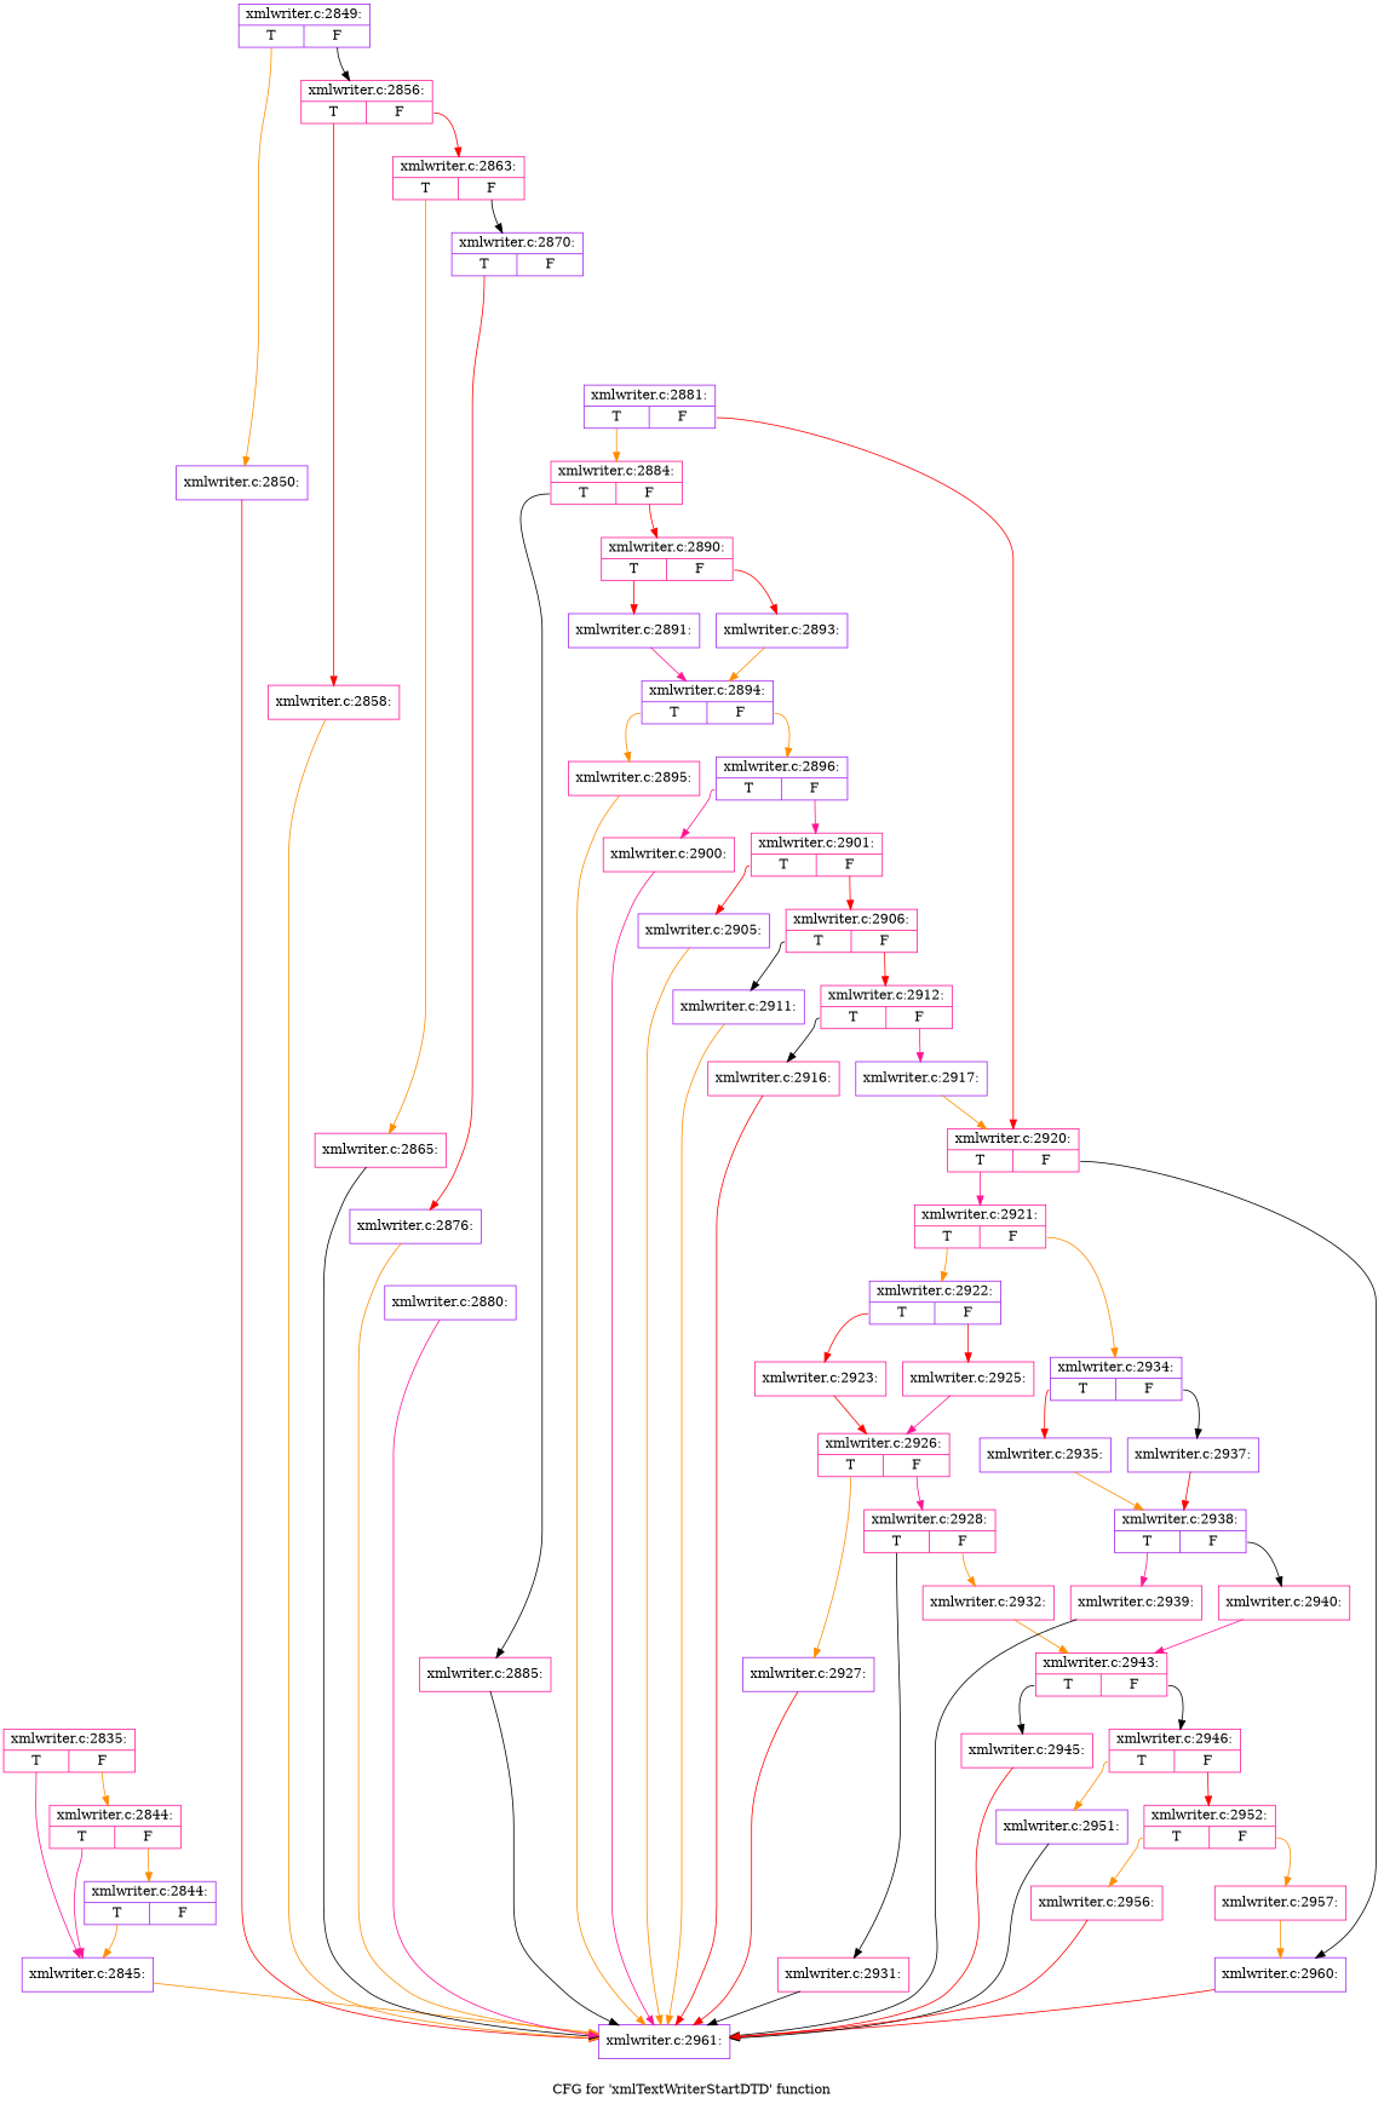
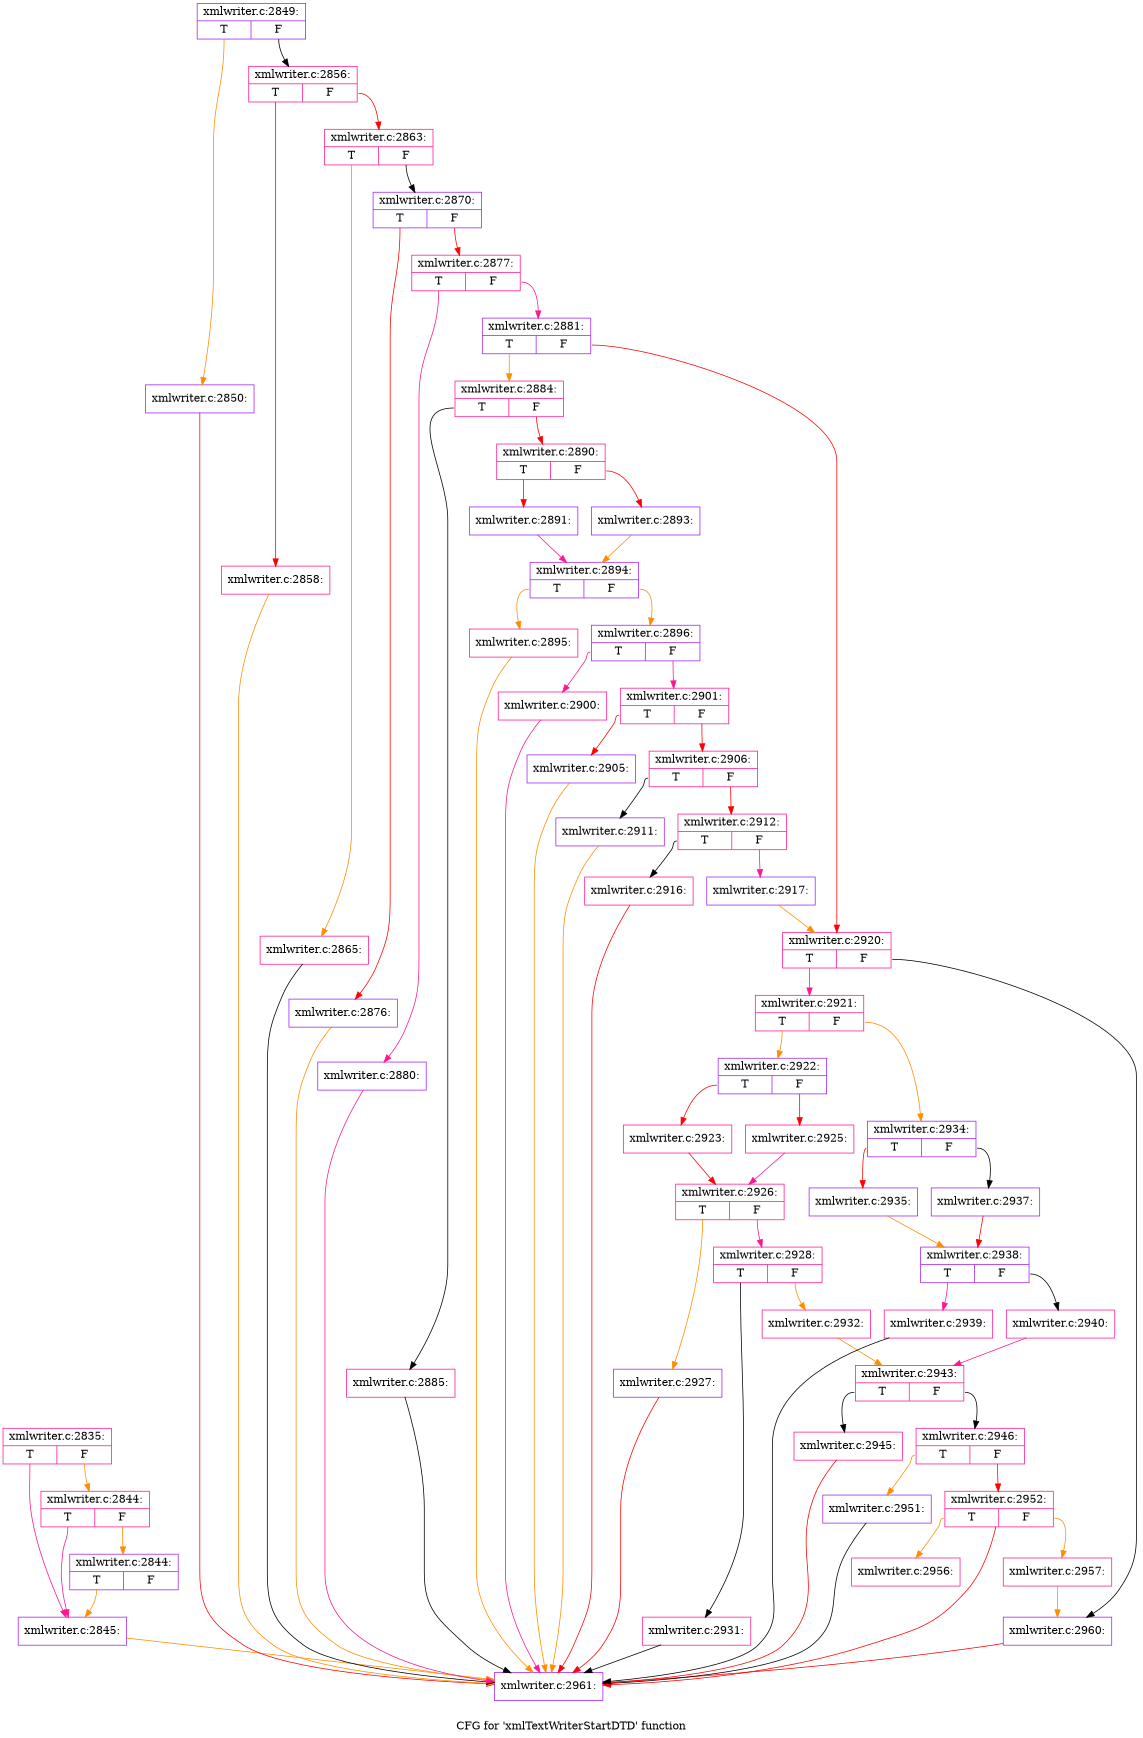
  digraph {
    label="CFG for 'xmlTextWriterStartDTD' function"
    node [color=deeppink shape=record]
    edge [color=darkorange]
    n1 [label="{xmlwriter.c:2835:|{<s0>T|<s1>F}}"]
    n2 [color=purple label="{xmlwriter.c:2845:}"]
    n3 [label="{xmlwriter.c:2844:|{<s0>T|<s1>F}}"]
    n4 [color=purple label="{xmlwriter.c:2961:}"]
    n5 [color=purple label="{xmlwriter.c:2844:|{<s0>T|<s1>F}}"]
    n6 [color=purple label="{xmlwriter.c:2849:|{<s0>T|<s1>F}}"]
    n7 [label="{xmlwriter.c:2856:|{<s0>T|<s1>F}}"]
    n8 [color=purple label="{xmlwriter.c:2850:}"]
    n9 [label="{xmlwriter.c:2858:}"]
    n10 [label="{xmlwriter.c:2863:|{<s0>T|<s1>F}}"]
    n11 [label="{xmlwriter.c:2865:}"]
    n12 [color=purple label="{xmlwriter.c:2870:|{<s0>T|<s1>F}}"]
    n13 [color=purple label="{xmlwriter.c:2876:}"]
+   n14 [label="{xmlwriter.c:2877:|{<s0>T|<s1>F}}"]
    n15 [color=purple label="{xmlwriter.c:2880:}"]
    n16 [color=purple label="{xmlwriter.c:2881:|{<s0>T|<s1>F}}"]
    n17 [label="{xmlwriter.c:2884:|{<s0>T|<s1>F}}"]
    n18 [label="{xmlwriter.c:2920:|{<s0>T|<s1>F}}"]
    n19 [label="{xmlwriter.c:2885:}"]
    n20 [label="{xmlwriter.c:2890:|{<s0>T|<s1>F}}"]
    n21 [label="{xmlwriter.c:2921:|{<s0>T|<s1>F}}"]
    n22 [color=purple label="{xmlwriter.c:2960:}"]
    n23 [color=purple label="{xmlwriter.c:2891:}"]
    n24 [color=purple label="{xmlwriter.c:2893:}"]
    n25 [color=purple label="{xmlwriter.c:2922:|{<s0>T|<s1>F}}"]
    n26 [color=purple label="{xmlwriter.c:2934:|{<s0>T|<s1>F}}"]
    n27 [color=purple label="{xmlwriter.c:2894:|{<s0>T|<s1>F}}"]
    n28 [label="{xmlwriter.c:2895:}"]
    n29 [color=purple label="{xmlwriter.c:2896:|{<s0>T|<s1>F}}"]
    n30 [label="{xmlwriter.c:2900:}"]
    n31 [label="{xmlwriter.c:2901:|{<s0>T|<s1>F}}"]
    n32 [color=purple label="{xmlwriter.c:2905:}"]
    n33 [label="{xmlwriter.c:2906:|{<s0>T|<s1>F}}"]
    n34 [color=purple label="{xmlwriter.c:2911:}"]
    n35 [label="{xmlwriter.c:2912:|{<s0>T|<s1>F}}"]
    n36 [label="{xmlwriter.c:2916:}"]
    n37 [color=purple label="{xmlwriter.c:2917:}"]
    n38 [label="{xmlwriter.c:2923:}"]
    n39 [label="{xmlwriter.c:2925:}"]
    n40 [color=purple label="{xmlwriter.c:2935:}"]
    n41 [color=purple label="{xmlwriter.c:2937:}"]
    n42 [label="{xmlwriter.c:2926:|{<s0>T|<s1>F}}"]
    n43 [color=purple label="{xmlwriter.c:2938:|{<s0>T|<s1>F}}"]
    n44 [color=purple label="{xmlwriter.c:2927:}"]
    n45 [label="{xmlwriter.c:2928:|{<s0>T|<s1>F}}"]
    n46 [label="{xmlwriter.c:2931:}"]
    n47 [label="{xmlwriter.c:2932:}"]
    n48 [label="{xmlwriter.c:2943:|{<s0>T|<s1>F}}"]
    n49 [label="{xmlwriter.c:2945:}"]
    n50 [label="{xmlwriter.c:2946:|{<s0>T|<s1>F}}"]
    n51 [color=purple label="{xmlwriter.c:2951:}"]
    n52 [label="{xmlwriter.c:2952:|{<s0>T|<s1>F}}"]
    n53 [label="{xmlwriter.c:2939:}"]
    n54 [label="{xmlwriter.c:2940:}"]
    n55 [label="{xmlwriter.c:2956:}"]
    n56 [label="{xmlwriter.c:2957:}"]
    n1 -> n2 [color=deeppink tailport=s0]
    n1 -> n3 [tailport=s1]
    n2 -> n4
    n3 -> n2 [color=deeppink tailport=s0]
    n3 -> n5 [tailport=s1]
    n5 -> n2 [tailport=s0]
    n6 -> n7 [color=black tailport=s1]
    n6 -> n8 [tailport=s0]
    n7 -> n9 [color=red tailport=s0]
    n7 -> n10 [color=red tailport=s1]
    n8 -> n4 [color=red]
    n9 -> n4
    n10 -> n11 [tailport=s0]
    n10 -> n12 [color=black tailport=s1]
    n11 -> n4 [color=black]
    n12 -> n13 [color=red tailport=s0]
+   n12 -> n14 [color=red tailport=s1]
    n13 -> n4
+   n14 -> n15 [color=deeppink tailport=s0]
+   n14 -> n16 [color=deeppink tailport=s1]
    n15 -> n4 [color=deeppink]
    n16 -> n17 [tailport=s0]
    n16 -> n18 [color=red tailport=s1]
    n17 -> n19 [color=black tailport=s0]
    n17 -> n20 [color=red tailport=s1]
    n18 -> n21 [color=deeppink tailport=s0]
    n18 -> n22 [color=black tailport=s1]
    n19 -> n4 [color=black]
    n20 -> n23 [color=red tailport=s0]
    n20 -> n24 [color=red tailport=s1]
    n21 -> n25 [tailport=s0]
    n21 -> n26 [tailport=s1]
    n22 -> n4 [color=red]
    n23 -> n27 [color=deeppink]
    n24 -> n27
    n25 -> n38 [color=red tailport=s0]
    n25 -> n39 [color=red tailport=s1]
    n26 -> n40 [color=red tailport=s0]
    n26 -> n41 [color=black tailport=s1]
    n27 -> n28 [tailport=s0]
    n27 -> n29 [tailport=s1]
    n28 -> n4
    n29 -> n30 [color=deeppink tailport=s0]
    n29 -> n31 [color=deeppink tailport=s1]
    n30 -> n4 [color=deeppink]
    n31 -> n32 [color=red tailport=s0]
    n31 -> n33 [color=red tailport=s1]
    n32 -> n4
    n33 -> n34 [color=black tailport=s0]
    n33 -> n35 [color=red tailport=s1]
    n34 -> n4
    n35 -> n36 [color=black tailport=s0]
    n35 -> n37 [color=deeppink tailport=s1]
    n36 -> n4 [color=red]
    n37 -> n18
    n38 -> n42 [color=red]
    n39 -> n42 [color=deeppink]
    n40 -> n43
    n41 -> n43 [color=red]
    n42 -> n44 [tailport=s0]
    n42 -> n45 [color=deeppink tailport=s1]
    n43 -> n53 [color=deeppink tailport=s0]
    n43 -> n54 [color=black tailport=s1]
    n44 -> n4 [color=red]
    n45 -> n46 [color=black tailport=s0]
    n45 -> n47 [tailport=s1]
    n46 -> n4 [color=black]
    n47 -> n48
    n48 -> n49 [color=black tailport=s0]
    n48 -> n50 [color=black tailport=s1]
    n49 -> n4 [color=red]
    n50 -> n51 [tailport=s0]
    n50 -> n52 [color=red tailport=s1]
    n51 -> n4 [color=black]
    n52 -> n55 [tailport=s0]
    n52 -> n56 [tailport=s1]
    n53 -> n4 [color=black]
    n54 -> n48 [color=deeppink]
-   n55 -> n4 [color=red]
+   n52 -> n4 [color=red]
    n56 -> n22
  }
